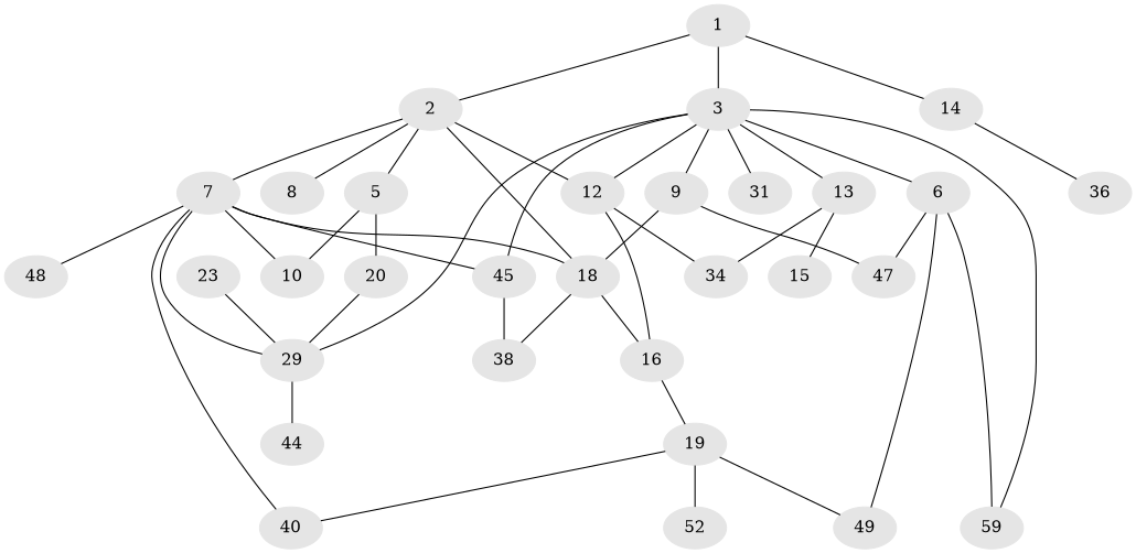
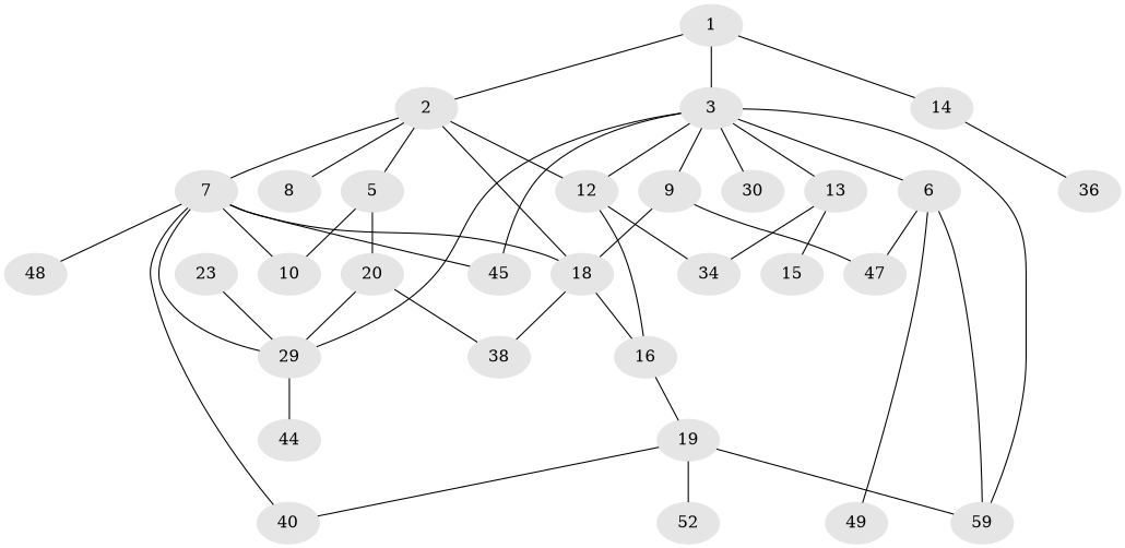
  graph {
    node [color=gray90 style=filled]
    2 [super="+4"]
    5 [super="+46"]
    7 [super="+47"]
    8
    12 [super="+35"]
    18 [super="+30"]
    1
    3 [super="+11"]
    14 [super="+33"]
    6 [super="+43"]
    9 [super="+24"]
    13 [super="+42"]
    29 [super="+37"]
-   31 [super="+41"]
+   31 [super="+41" label=30]
    n15 [label=59 super="+53"]
    45
    36
    10 [super="+26"]
    20 [super="+22"]
    40 [super="+50"]
    48
    16 [super="+32"]
    34 [super="+51"]
    38
    n25 [label=47 super="+21"]
    49
    15
    44
    19 [super="+25"]
    52
    23 [super="+27"]
    2 -- 5
    2 -- 7
    2 -- 8
    2 -- 12
    2 -- 18
    5 -- 10
    5 -- 20
    7 -- 18
    7 -- 29
    7 -- 45
    7 -- 10
    7 -- 40
    7 -- 48
    12 -- 16
    12 -- 34
    18 -- 16
    18 -- 38
    1 -- 2
    1 -- 3
    1 -- 14
    3 -- 12
    3 -- 6
    3 -- 9
    3 -- 13
    3 -- 29
    3 -- 31
    3 -- n15
    3 -- 45
    14 -- 36
    6 -- n15
    6 -- n25
    6 -- 49
    9 -- 18
    9 -- n25
    13 -- 34
    13 -- 15
    29 -- 44
    20 -- 29
-   45 -- 38
+   20 -- 38
    16 -- 19
-   19 -- 49
+   19 -- n15
    19 -- 40
    19 -- 52
    23 -- 29
  }
